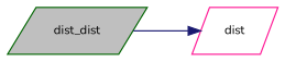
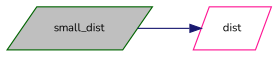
  digraph {
    rankdir=LR
    fontname=Nunito
    node [fontname=Nunito fontsize=10 shape=parallelogram style=filled]
-   n1 [color=darkgreen fillcolor=grey75 fontcolor=black height=0.2 label=dist_dist width=0.4]
+   n1 [color=darkgreen fillcolor=grey75 fontcolor=black height=0.2 label=small_dist width=0.4]
    n2 [color=deeppink fillcolor=white height=0.2 label=dist width=0.4]
    n1 -> n2 [color=midnightblue fontname=Nunito fontsize=10 labelfontname=Helvetica labelfontsize=10 style=solid]
  }
